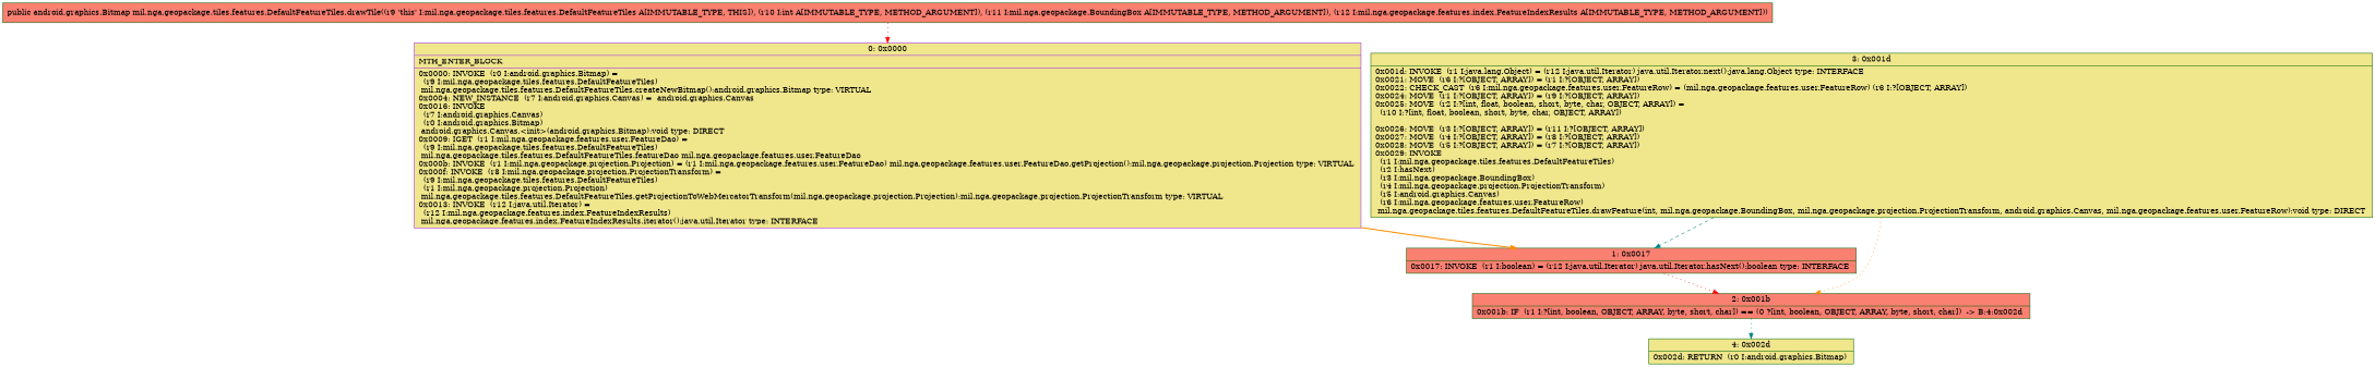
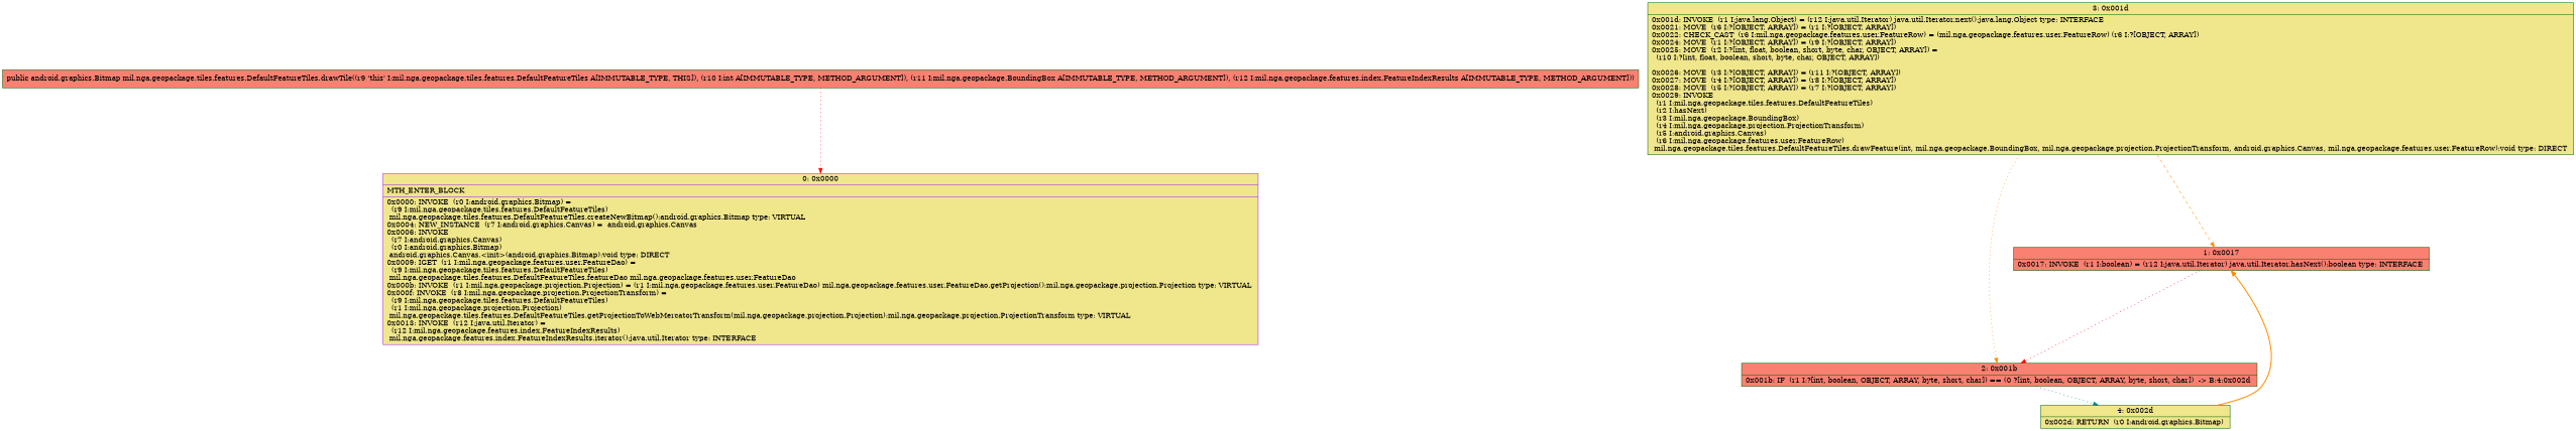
  digraph {
    node [color=darkgreen fillcolor=khaki shape=record style=filled]
    edge [color=darkorange style=dotted]
-   n1 [color=purple label="{0\:\ 0x0000|MTH_ENTER_BLOCK\l|0x0000: INVOKE  (r0 I:android.graphics.Bitmap) = \l  (r9 I:mil.nga.geopackage.tiles.features.DefaultFeatureTiles)\l mil.nga.geopackage.tiles.features.DefaultFeatureTiles.createNewBitmap():android.graphics.Bitmap type: VIRTUAL \l0x0004: NEW_INSTANCE  (r7 I:android.graphics.Canvas) =  android.graphics.Canvas \l0x0016: INVOKE  \l  (r7 I:android.graphics.Canvas)\l  (r0 I:android.graphics.Bitmap)\l android.graphics.Canvas.\<init\>(android.graphics.Bitmap):void type: DIRECT \l0x0009: IGET  (r1 I:mil.nga.geopackage.features.user.FeatureDao) = \l  (r9 I:mil.nga.geopackage.tiles.features.DefaultFeatureTiles)\l mil.nga.geopackage.tiles.features.DefaultFeatureTiles.featureDao mil.nga.geopackage.features.user.FeatureDao \l0x000b: INVOKE  (r1 I:mil.nga.geopackage.projection.Projection) = (r1 I:mil.nga.geopackage.features.user.FeatureDao) mil.nga.geopackage.features.user.FeatureDao.getProjection():mil.nga.geopackage.projection.Projection type: VIRTUAL \l0x000f: INVOKE  (r8 I:mil.nga.geopackage.projection.ProjectionTransform) = \l  (r9 I:mil.nga.geopackage.tiles.features.DefaultFeatureTiles)\l  (r1 I:mil.nga.geopackage.projection.Projection)\l mil.nga.geopackage.tiles.features.DefaultFeatureTiles.getProjectionToWebMercatorTransform(mil.nga.geopackage.projection.Projection):mil.nga.geopackage.projection.ProjectionTransform type: VIRTUAL \l0x0013: INVOKE  (r12 I:java.util.Iterator) = \l  (r12 I:mil.nga.geopackage.features.index.FeatureIndexResults)\l mil.nga.geopackage.features.index.FeatureIndexResults.iterator():java.util.Iterator type: INTERFACE \l}"]
+   n1 [color=purple label="{0\:\ 0x0000|MTH_ENTER_BLOCK\l|0x0000: INVOKE  (r0 I:android.graphics.Bitmap) = \l  (r9 I:mil.nga.geopackage.tiles.features.DefaultFeatureTiles)\l mil.nga.geopackage.tiles.features.DefaultFeatureTiles.createNewBitmap():android.graphics.Bitmap type: VIRTUAL \l0x0004: NEW_INSTANCE  (r7 I:android.graphics.Canvas) =  android.graphics.Canvas \l0x0006: INVOKE  \l  (r7 I:android.graphics.Canvas)\l  (r0 I:android.graphics.Bitmap)\l android.graphics.Canvas.\<init\>(android.graphics.Bitmap):void type: DIRECT \l0x0009: IGET  (r1 I:mil.nga.geopackage.features.user.FeatureDao) = \l  (r9 I:mil.nga.geopackage.tiles.features.DefaultFeatureTiles)\l mil.nga.geopackage.tiles.features.DefaultFeatureTiles.featureDao mil.nga.geopackage.features.user.FeatureDao \l0x000b: INVOKE  (r1 I:mil.nga.geopackage.projection.Projection) = (r1 I:mil.nga.geopackage.features.user.FeatureDao) mil.nga.geopackage.features.user.FeatureDao.getProjection():mil.nga.geopackage.projection.Projection type: VIRTUAL \l0x000f: INVOKE  (r8 I:mil.nga.geopackage.projection.ProjectionTransform) = \l  (r9 I:mil.nga.geopackage.tiles.features.DefaultFeatureTiles)\l  (r1 I:mil.nga.geopackage.projection.Projection)\l mil.nga.geopackage.tiles.features.DefaultFeatureTiles.getProjectionToWebMercatorTransform(mil.nga.geopackage.projection.Projection):mil.nga.geopackage.projection.ProjectionTransform type: VIRTUAL \l0x0013: INVOKE  (r12 I:java.util.Iterator) = \l  (r12 I:mil.nga.geopackage.features.index.FeatureIndexResults)\l mil.nga.geopackage.features.index.FeatureIndexResults.iterator():java.util.Iterator type: INTERFACE \l}"]
    n2 [fillcolor=salmon label="{1\:\ 0x0017|0x0017: INVOKE  (r1 I:boolean) = (r12 I:java.util.Iterator) java.util.Iterator.hasNext():boolean type: INTERFACE \l}"]
    n3 [fillcolor=salmon label="{2\:\ 0x001b|0x001b: IF  (r1 I:?[int, boolean, OBJECT, ARRAY, byte, short, char]) == (0 ?[int, boolean, OBJECT, ARRAY, byte, short, char])  \-\> B:4:0x002d \l}"]
    n4 [label="{4\:\ 0x002d|0x002d: RETURN  (r0 I:android.graphics.Bitmap) \l}"]
    n5 [label="{3\:\ 0x001d|0x001d: INVOKE  (r1 I:java.lang.Object) = (r12 I:java.util.Iterator) java.util.Iterator.next():java.lang.Object type: INTERFACE \l0x0021: MOVE  (r6 I:?[OBJECT, ARRAY]) = (r1 I:?[OBJECT, ARRAY]) \l0x0022: CHECK_CAST  (r6 I:mil.nga.geopackage.features.user.FeatureRow) = (mil.nga.geopackage.features.user.FeatureRow) (r6 I:?[OBJECT, ARRAY]) \l0x0024: MOVE  (r1 I:?[OBJECT, ARRAY]) = (r9 I:?[OBJECT, ARRAY]) \l0x0025: MOVE  (r2 I:?[int, float, boolean, short, byte, char, OBJECT, ARRAY]) = \l  (r10 I:?[int, float, boolean, short, byte, char, OBJECT, ARRAY])\l \l0x0026: MOVE  (r3 I:?[OBJECT, ARRAY]) = (r11 I:?[OBJECT, ARRAY]) \l0x0027: MOVE  (r4 I:?[OBJECT, ARRAY]) = (r8 I:?[OBJECT, ARRAY]) \l0x0028: MOVE  (r5 I:?[OBJECT, ARRAY]) = (r7 I:?[OBJECT, ARRAY]) \l0x0029: INVOKE  \l  (r1 I:mil.nga.geopackage.tiles.features.DefaultFeatureTiles)\l  (r2 I:hasNext)\l  (r3 I:mil.nga.geopackage.BoundingBox)\l  (r4 I:mil.nga.geopackage.projection.ProjectionTransform)\l  (r5 I:android.graphics.Canvas)\l  (r6 I:mil.nga.geopackage.features.user.FeatureRow)\l mil.nga.geopackage.tiles.features.DefaultFeatureTiles.drawFeature(int, mil.nga.geopackage.BoundingBox, mil.nga.geopackage.projection.ProjectionTransform, android.graphics.Canvas, mil.nga.geopackage.features.user.FeatureRow):void type: DIRECT \l}"]
    n6 [fillcolor=salmon label="{public android.graphics.Bitmap mil.nga.geopackage.tiles.features.DefaultFeatureTiles.drawTile((r9 'this' I:mil.nga.geopackage.tiles.features.DefaultFeatureTiles A[IMMUTABLE_TYPE, THIS]), (r10 I:int A[IMMUTABLE_TYPE, METHOD_ARGUMENT]), (r11 I:mil.nga.geopackage.BoundingBox A[IMMUTABLE_TYPE, METHOD_ARGUMENT]), (r12 I:mil.nga.geopackage.features.index.FeatureIndexResults A[IMMUTABLE_TYPE, METHOD_ARGUMENT])) }"]
-   n1 -> n2 [style=bold]
+   n4 -> n2 [style=bold]
    n2 -> n3 [color=red]
    n3 -> n4 [color=teal]
-   n5 -> n2 [color=teal style=dashed]
+   n5 -> n2 [style=dashed]
    n5 -> n3
    n6 -> n1 [color=red]
  }
